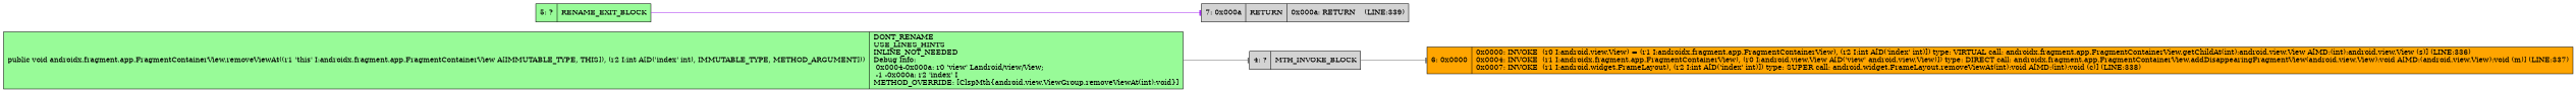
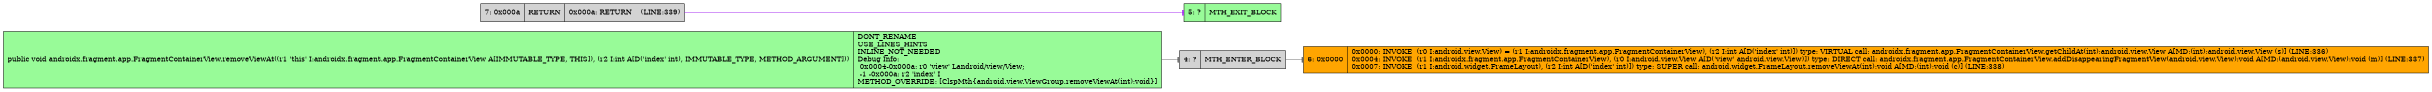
  digraph {
    rankdir=LR
    node [fillcolor=lightgrey shape=record style=filled]
    edge [arrowhead=tee color=gray40]
-   n1 [label="{4\:\ ?|MTH_INVOKE_BLOCK\l}"]
+   n1 [label="{4\:\ ?|MTH_ENTER_BLOCK\l}"]
    n2 [fillcolor=orange label="{6\:\ 0x0000|0x0000: INVOKE  (r0 I:android.view.View) = (r1 I:androidx.fragment.app.FragmentContainerView), (r2 I:int A[D('index' int)]) type: VIRTUAL call: androidx.fragment.app.FragmentContainerView.getChildAt(int):android.view.View A[MD:(int):android.view.View (s)] (LINE:336)\l0x0004: INVOKE  (r1 I:androidx.fragment.app.FragmentContainerView), (r0 I:android.view.View A[D('view' android.view.View)]) type: DIRECT call: androidx.fragment.app.FragmentContainerView.addDisappearingFragmentView(android.view.View):void A[MD:(android.view.View):void (m)] (LINE:337)\l0x0007: INVOKE  (r1 I:android.widget.FrameLayout), (r2 I:int A[D('index' int)]) type: SUPER call: android.widget.FrameLayout.removeViewAt(int):void A[MD:(int):void (c)] (LINE:338)\l}"]
    n3 [label="{7\:\ 0x000a|RETURN\l|0x000a: RETURN    (LINE:339)\l}"]
-   n4 [fillcolor=palegreen label="{5\:\ ?|RENAME_EXIT_BLOCK\l}"]
+   n4 [fillcolor=palegreen label="{5\:\ ?|MTH_EXIT_BLOCK\l}"]
    n5 [fillcolor=palegreen label="{public void androidx.fragment.app.FragmentContainerView.removeViewAt((r1 'this' I:androidx.fragment.app.FragmentContainerView A[IMMUTABLE_TYPE, THIS]), (r2 I:int A[D('index' int), IMMUTABLE_TYPE, METHOD_ARGUMENT]))  | DONT_RENAME\lUSE_LINES_HINTS\lINLINE_NOT_NEEDED\lDebug Info:\l  0x0004\-0x000a: r0 'view' Landroid\/view\/View;\l  \-1 \-0x000a: r2 'index' I\lMETHOD_OVERRIDE: [ClspMth\{android.view.ViewGroup.removeViewAt(int):void\}]\l}"]
    n1 -> n2
-   n4 -> n3 [color=purple]
+   n3 -> n4 [color=purple]
    n5 -> n1
  }
